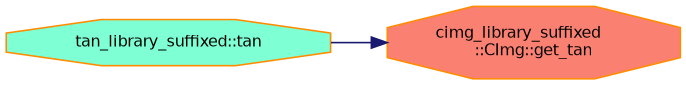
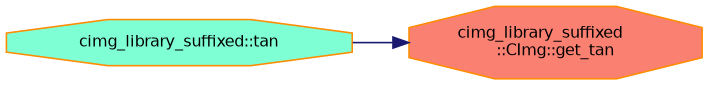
  digraph {
    rankdir=LR
    node [color=darkorange fontname=Helvetica fontsize=10 shape=octagon style=filled]
-   n1 [fillcolor=aquamarine fontcolor=black height=0.2 label="tan_library_suffixed::tan" width=0.4]
+   n1 [fillcolor=aquamarine fontcolor=black height=0.2 label="cimg_library_suffixed::tan" width=0.4]
    n2 [fillcolor=salmon height=0.2 label="cimg_library_suffixed\l::CImg::get_tan" width=0.4]
    n1 -> n2 [color=midnightblue fontname=Helvetica fontsize=10 labelfontname=Helvetica labelfontsize=10 style=solid]
  }
